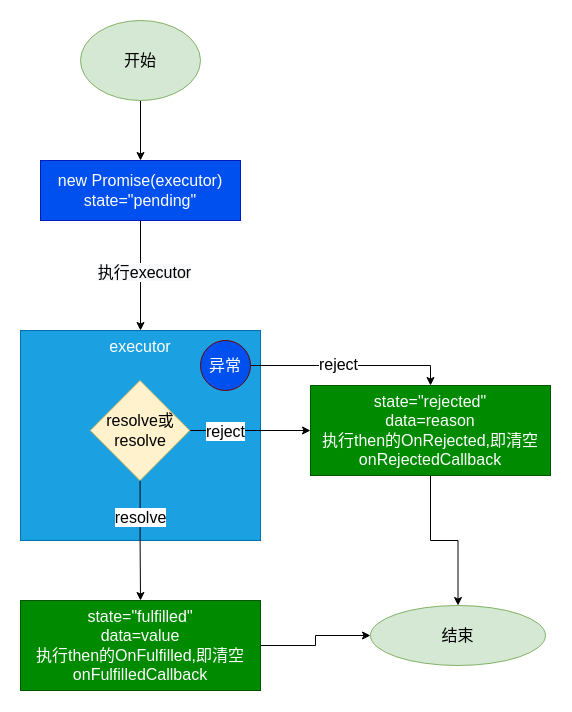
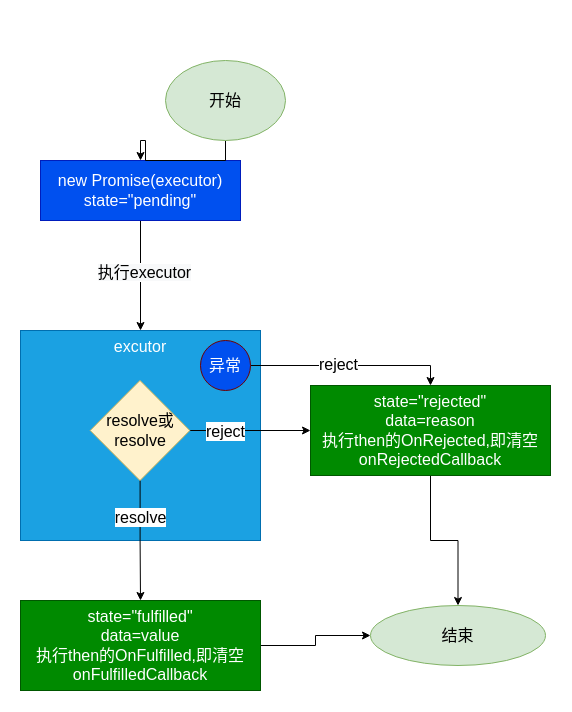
  <mxCell id="0" />
  <mxCell id="1" parent="0" />
- <mxCell id="2" value="executor" style="rounded=0;whiteSpace=wrap;html=1;verticalAlign=top;fontSize=16;fillColor=#1ba1e2;fontColor=#ffffff;strokeColor=#006EAF;" vertex="1" parent="1"><mxGeometry x="20" y="330" width="240" height="210" as="geometry" /></mxCell>
+ <mxCell id="2" value="excutor" style="rounded=0;whiteSpace=wrap;html=1;verticalAlign=top;fontSize=16;fillColor=#1ba1e2;fontColor=#ffffff;strokeColor=#006EAF;" vertex="1" parent="1"><mxGeometry x="20" y="330" width="240" height="210" as="geometry" /></mxCell>
  <mxCell id="3" style="edgeStyle=orthogonalEdgeStyle;rounded=0;orthogonalLoop=1;jettySize=auto;html=1;entryX=0.5;entryY=0;entryDx=0;entryDy=0;fontSize=16;" edge="1" parent="1" source="5" target="2"><mxGeometry relative="1" as="geometry" /></mxCell>
  <mxCell id="4" value="&lt;span style=&quot;font-size: 16px; background-color: rgb(248, 249, 250);&quot;&gt;执行executor&lt;/span&gt;" style="edgeLabel;html=1;align=center;verticalAlign=middle;resizable=0;points=[];fontSize=16;" vertex="1" connectable="0" parent="3"><mxGeometry x="-0.073" y="3" relative="1" as="geometry"><mxPoint as="offset" /></mxGeometry></mxCell>
  <mxCell id="5" value="new Promise(executor)&lt;br style=&quot;font-size: 16px;&quot;&gt;state=&quot;pending&quot;" style="rounded=0;whiteSpace=wrap;html=1;fontSize=16;fillColor=#0050ef;fontColor=#ffffff;strokeColor=#001DBC;" vertex="1" parent="1"><mxGeometry x="40" y="160" width="200" height="60" as="geometry" /></mxCell>
  <mxCell id="6" value="" style="edgeStyle=orthogonalEdgeStyle;rounded=0;orthogonalLoop=1;jettySize=auto;html=1;fontSize=16;" edge="1" parent="1" source="10" target="12"><mxGeometry relative="1" as="geometry" /></mxCell>
  <mxCell id="7" value="resolve" style="edgeLabel;html=1;align=center;verticalAlign=middle;resizable=0;points=[];fontSize=16;" vertex="1" connectable="0" parent="6"><mxGeometry x="-0.178" relative="1" as="geometry"><mxPoint y="-13" as="offset" /></mxGeometry></mxCell>
  <mxCell id="8" value="" style="edgeStyle=orthogonalEdgeStyle;rounded=0;orthogonalLoop=1;jettySize=auto;html=1;fontSize=16;" edge="1" parent="1" source="10" target="14"><mxGeometry relative="1" as="geometry" /></mxCell>
  <mxCell id="9" value="reject" style="edgeLabel;html=1;align=center;verticalAlign=middle;resizable=0;points=[];fontSize=16;" vertex="1" connectable="0" parent="8"><mxGeometry x="-0.07" y="-1" relative="1" as="geometry"><mxPoint x="-21" y="-1" as="offset" /></mxGeometry></mxCell>
  <mxCell id="10" value="resolve或&lt;br style=&quot;font-size: 16px;&quot;&gt;resolve" style="rhombus;whiteSpace=wrap;html=1;rounded=0;fontSize=16;fillColor=#fff2cc;strokeColor=#d6b656;" vertex="1" parent="1"><mxGeometry x="89.75" y="380" width="99.5" height="100" as="geometry" /></mxCell>
  <mxCell id="11" style="edgeStyle=orthogonalEdgeStyle;rounded=0;orthogonalLoop=1;jettySize=auto;html=1;entryX=0;entryY=0.5;entryDx=0;entryDy=0;fontSize=16;" edge="1" parent="1" source="12" target="18"><mxGeometry relative="1" as="geometry"><mxPoint x="370" y="645" as="targetPoint" /></mxGeometry></mxCell>
  <mxCell id="12" value="state=&quot;fulfilled&quot;&lt;br style=&quot;font-size: 16px;&quot;&gt;data=value&lt;br style=&quot;font-size: 16px;&quot;&gt;执行then的OnFulfilled,即清空onFulfilledCallback" style="whiteSpace=wrap;html=1;rounded=0;fontSize=16;fillColor=#008a00;fontColor=#ffffff;strokeColor=#005700;" vertex="1" parent="1"><mxGeometry x="20" y="600" width="240" height="90" as="geometry" /></mxCell>
  <mxCell id="13" style="edgeStyle=orthogonalEdgeStyle;rounded=0;orthogonalLoop=1;jettySize=auto;html=1;entryX=0.5;entryY=0;entryDx=0;entryDy=0;fontSize=16;" edge="1" parent="1" source="14" target="18"><mxGeometry relative="1" as="geometry"><mxPoint x="430" y="615" as="targetPoint" /></mxGeometry></mxCell>
  <mxCell id="14" value="state=&quot;rejected&quot;&lt;br style=&quot;font-size: 16px;&quot;&gt;data=reason&lt;br style=&quot;font-size: 16px;&quot;&gt;执行then的OnRejected,即清空onRejectedCallback" style="whiteSpace=wrap;html=1;rounded=0;fontSize=16;fillColor=#008a00;fontColor=#ffffff;strokeColor=#005700;" vertex="1" parent="1"><mxGeometry x="310" y="385" width="240" height="90" as="geometry" /></mxCell>
  <mxCell id="15" style="edgeStyle=orthogonalEdgeStyle;rounded=0;orthogonalLoop=1;jettySize=auto;html=1;entryX=0.5;entryY=0;entryDx=0;entryDy=0;fontSize=16;" edge="1" parent="1" source="17" target="14"><mxGeometry relative="1" as="geometry" /></mxCell>
  <mxCell id="16" value="reject" style="edgeLabel;html=1;align=center;verticalAlign=middle;resizable=0;points=[];fontSize=16;" vertex="1" connectable="0" parent="15"><mxGeometry x="-0.131" y="2" relative="1" as="geometry"><mxPoint as="offset" /></mxGeometry></mxCell>
  <mxCell id="17" value="异常" style="ellipse;whiteSpace=wrap;html=1;aspect=fixed;verticalAlign=middle;fontSize=16;fillColor=#0050ef;fontColor=#ffffff;strokeColor=#6F0000;" vertex="1" parent="1"><mxGeometry x="200" y="340" width="50" height="50" as="geometry" /></mxCell>
  <mxCell id="18" value="结束" style="ellipse;whiteSpace=wrap;html=1;fontSize=16;verticalAlign=middle;fillColor=#d5e8d4;strokeColor=#82b366;" vertex="1" parent="1"><mxGeometry x="370" y="605" width="175" height="60" as="geometry" /></mxCell>
  <mxCell id="19" style="edgeStyle=orthogonalEdgeStyle;rounded=0;orthogonalLoop=1;jettySize=auto;html=1;entryX=0.5;entryY=0;entryDx=0;entryDy=0;fontSize=16;" edge="1" parent="1" source="20" target="5"><mxGeometry relative="1" as="geometry" /></mxCell>
- <mxCell id="20" value="开始" style="ellipse;whiteSpace=wrap;html=1;fontSize=16;verticalAlign=middle;fillColor=#d5e8d4;strokeColor=#82b366;" vertex="1" parent="1"><mxGeometry x="80" y="20" width="120" height="80" as="geometry" /></mxCell>
+ <mxCell id="20" value="开始" style="ellipse;whiteSpace=wrap;html=1;fontSize=16;verticalAlign=middle;fillColor=#d5e8d4;strokeColor=#82b366;" vertex="1" parent="1"><mxGeometry x="165" y="60" width="120" height="80" as="geometry" /></mxCell>
